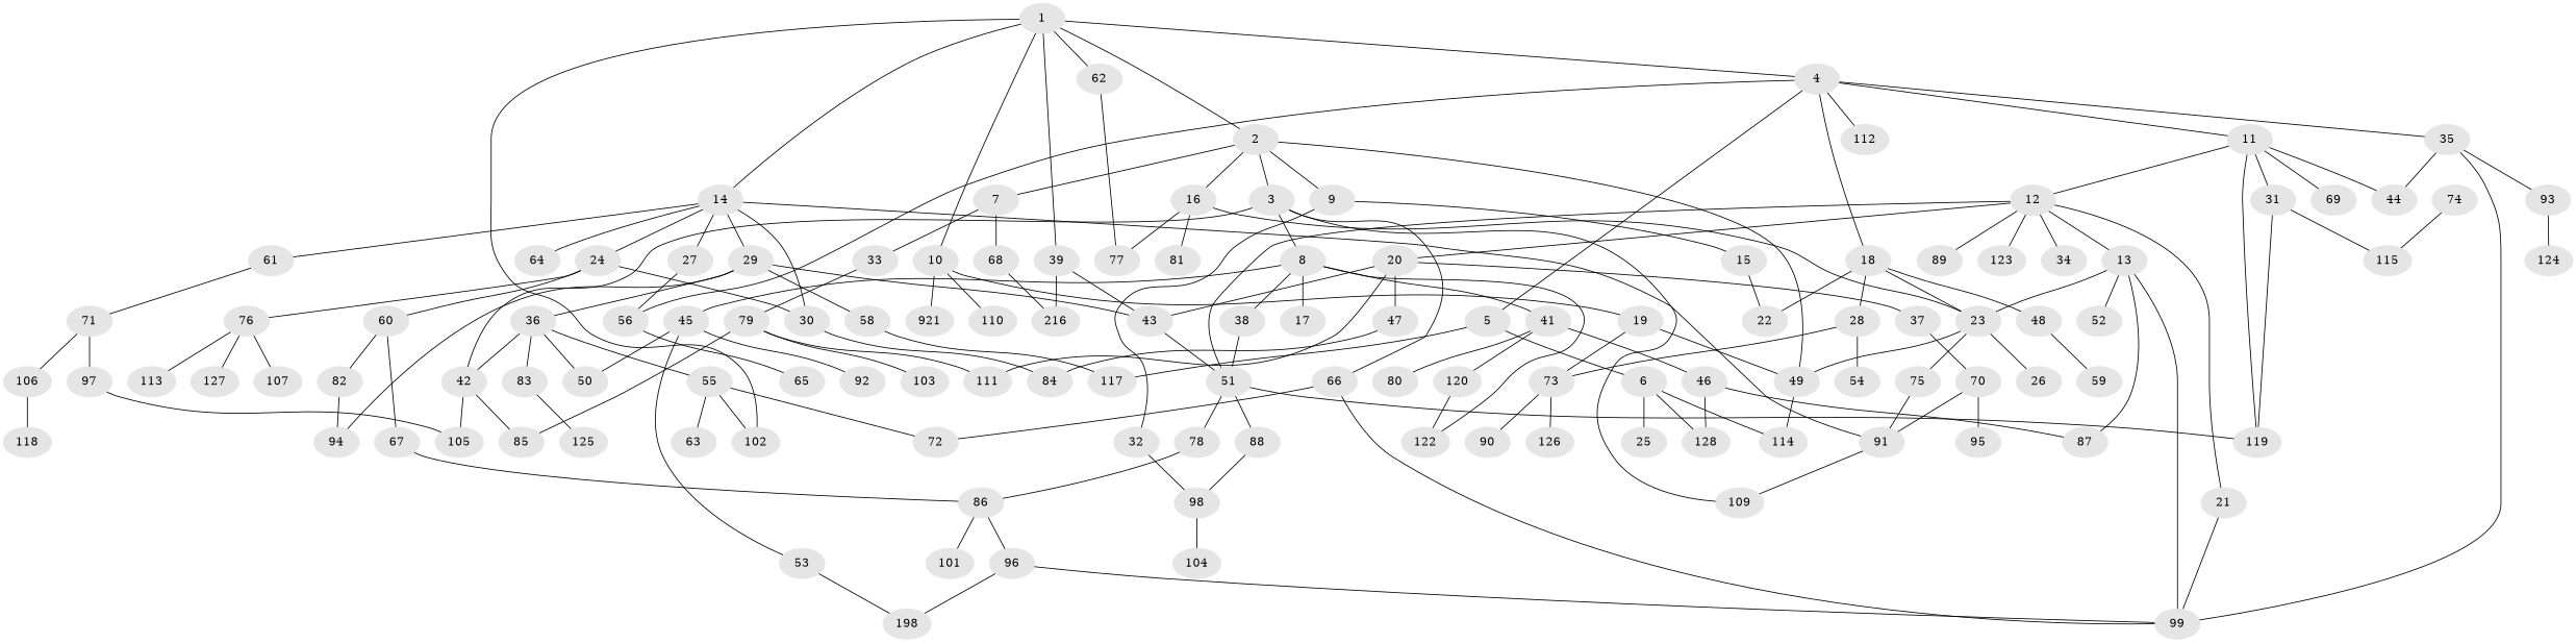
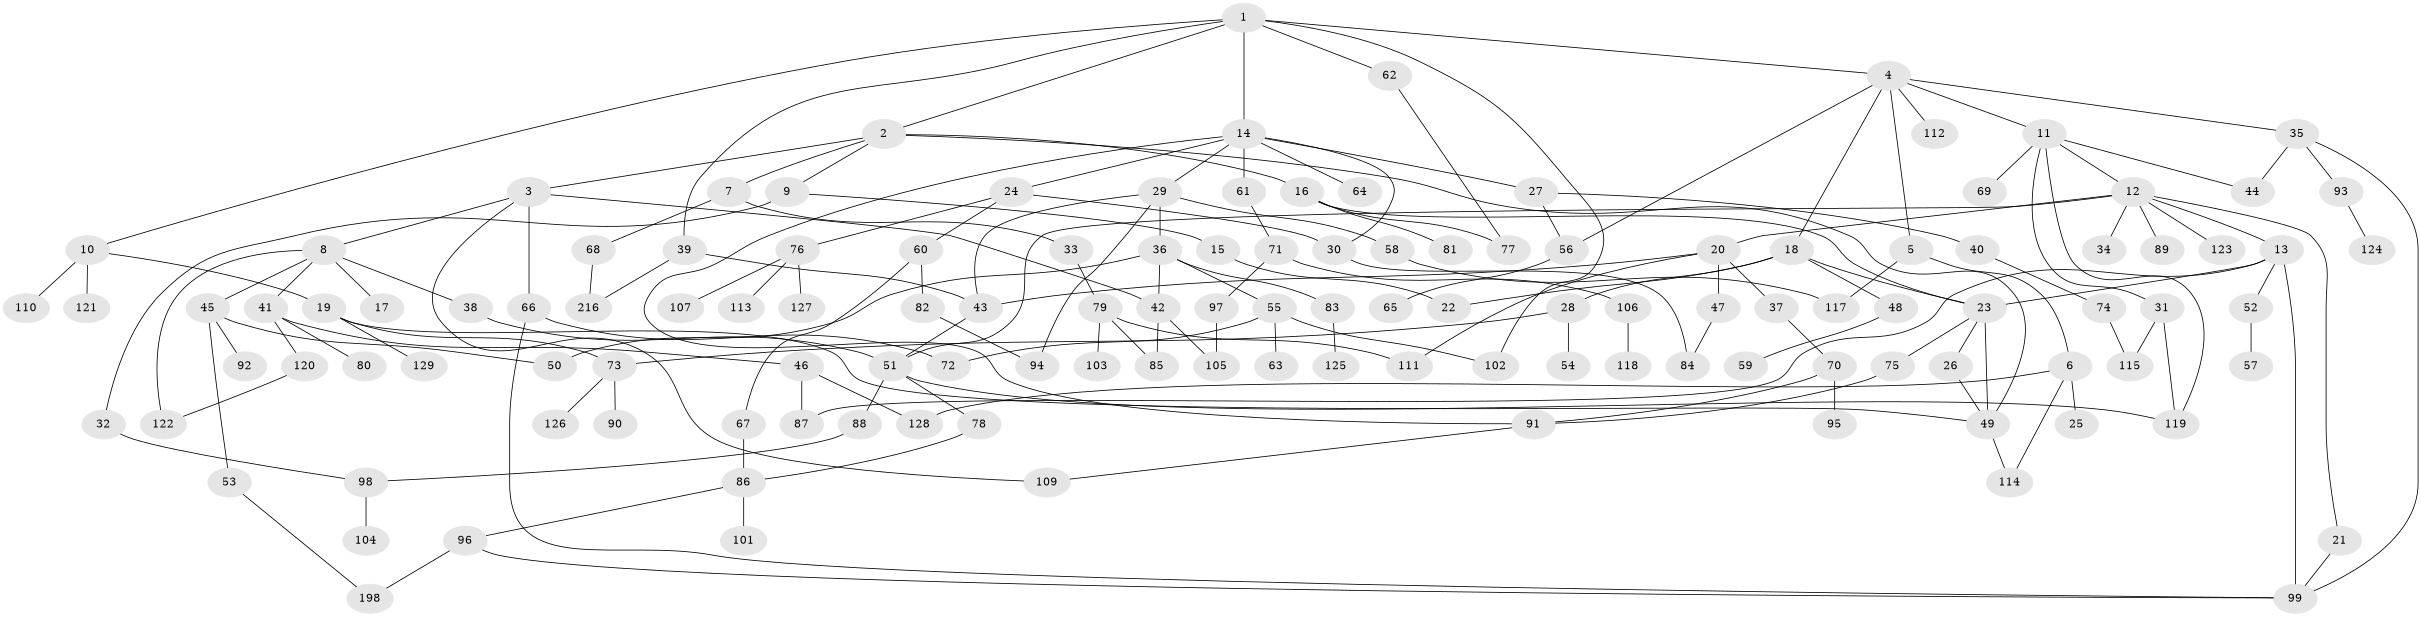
  graph {
    node [color=gray90 style=filled]
    1
    2
    4
    10
    14
    39
    62
    102
    3
    7
    9
    16
    49
    5
    11
    18
    35
    56
    112
    19
    110
-   121 [label=921]
+   121
    24
    27
    29
    30
    61
    64
    91
    43
    n31 [label=216]
    77
    8
    42
    66
    109
    33
    68
    15
    32
    23
    81
    114
    17
    38
    41
    45
    122
    85
    105
    99
    72
    6
    117
    12
    31
    44
    69
    119
    22
    28
    48
    93
    65
    25
    128
    79
    51
    46
    80
    120
    50
    53
    92
    98
    73
+   129
    13
    20
    21
    34
    89
    123
    115
    52
    87
    37
    47
    111
    78
    88
    26
    75
+   57
    60
    76
+   40
    36
    58
    94
    84
    71
    54
    59
    90
    126
    70
    67
    82
    107
    113
    127
    74
    55
    83
    104
    103
    124
    63
    125
    95
    n122 [label=198]
    86
    97
    106
    96
    101
    118
    1 -- 2
    1 -- 4
    1 -- 10
    1 -- 14
    1 -- 39
    1 -- 62
    1 -- 102
    2 -- 3
    2 -- 7
    2 -- 9
    2 -- 16
    2 -- 49
    4 -- 5
    4 -- 11
    4 -- 18
    4 -- 35
    4 -- 56
    4 -- 112
    10 -- 19
    10 -- 110
    10 -- 121
    14 -- 24
    14 -- 27
    14 -- 29
    14 -- 30
    14 -- 61
    14 -- 64
    14 -- 91
    39 -- 43
    39 -- n31
    62 -- 77
    3 -- 8
    3 -- 42
    3 -- 66
    3 -- 109
    7 -- 33
    7 -- 68
    9 -- 15
    9 -- 32
    16 -- 77
    16 -- 23
    16 -- 81
    49 -- 114
    5 -- 6
    5 -- 117
    11 -- 12
    11 -- 31
    11 -- 44
    11 -- 69
    11 -- 119
    18 -- 23
    18 -- 22
    18 -- 28
    18 -- 48
    35 -- 99
    35 -- 44
    35 -- 93
    56 -- 65
    19 -- 49
    19 -- 73
+   19 -- 129
    24 -- 30
    24 -- 60
    24 -- 76
    27 -- 56
+   27 -- 40
    29 -- 43
    29 -- 36
    29 -- 58
    29 -- 94
    30 -- 84
    61 -- 71
    91 -- 109
    43 -- 51
    8 -- 17
    8 -- 38
    8 -- 41
    8 -- 45
    8 -- 122
    42 -- 85
    42 -- 105
    66 -- 99
    66 -- 72
    33 -- 79
    68 -- n31
    15 -- 22
    32 -- 98
    23 -- 49
    23 -- 26
    23 -- 75
    38 -- 51
    41 -- 46
    41 -- 80
    41 -- 120
    45 -- 50
    45 -- 53
    45 -- 92
    6 -- 114
    6 -- 25
    6 -- 128
    12 -- 51
    12 -- 13
    12 -- 20
    12 -- 21
    12 -- 34
    12 -- 89
    12 -- 123
    31 -- 119
    31 -- 115
    28 -- 73
    28 -- 54
    48 -- 59
    93 -- 124
    79 -- 85
    79 -- 111
    79 -- 103
    51 -- 119
    51 -- 78
    51 -- 88
    46 -- 128
    46 -- 87
    120 -- 122
    53 -- n122
    98 -- 104
    73 -- 90
    73 -- 126
    13 -- 23
    13 -- 99
    13 -- 52
    13 -- 87
    20 -- 43
    20 -- 37
    20 -- 47
    20 -- 111
    21 -- 99
+   52 -- 57
    37 -- 70
    47 -- 84
    78 -- 86
    88 -- 98
+   26 -- 49
    75 -- 91
    60 -- 67
    60 -- 82
    76 -- 107
    76 -- 113
    76 -- 127
+   40 -- 74
    36 -- 42
    36 -- 50
    36 -- 55
    36 -- 83
    58 -- 117
    71 -- 97
    71 -- 106
    70 -- 91
    70 -- 95
    67 -- 86
    82 -- 94
    74 -- 115
    55 -- 102
    55 -- 72
    55 -- 63
    83 -- 125
    86 -- 96
    86 -- 101
    97 -- 105
    106 -- 118
    96 -- 99
    96 -- n122
  }
